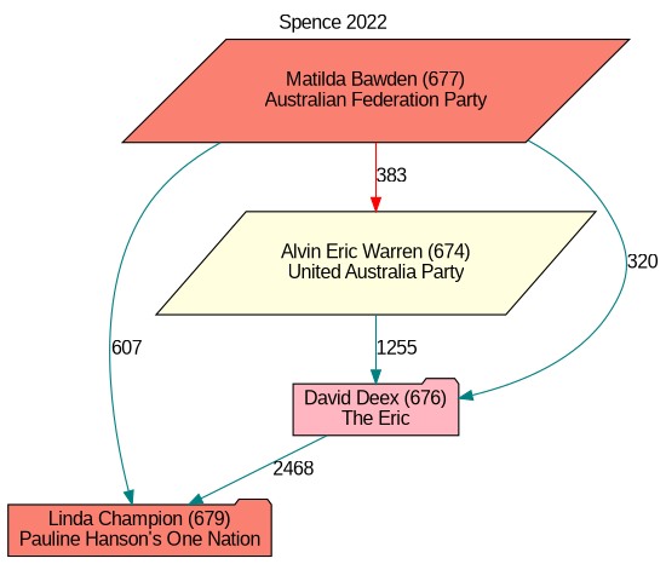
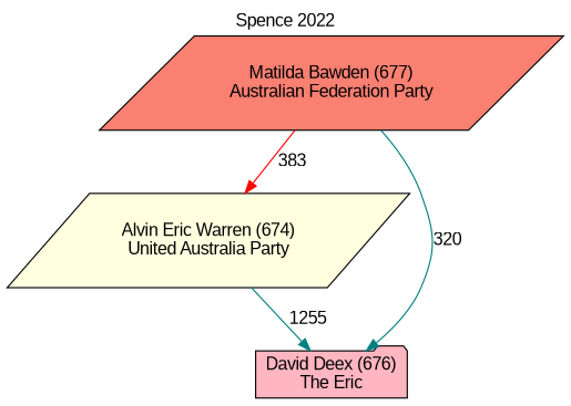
  digraph {
    fontname="Liberation Sans"
    label="Spence 2022"
    labelloc=t
    mclimit=10
    node [fillcolor=salmon fontname="Liberation Sans" shape=folder style=filled]
    edge [color=teal fontname="Liberation Sans"]
-   n1 [label="Linda Champion (679)\nPauline Hanson's One Nation"]
    n2 [label="Matilda Bawden (677)\nAustralian Federation Party" shape=parallelogram]
    n3 [fillcolor=lightyellow label="Alvin Eric Warren (674)\nUnited Australia Party" shape=parallelogram]
    n4 [fillcolor=lightpink label="David Deex (676)\nThe Eric"]
-   n2 -> n1 [label=607]
    n2 -> n3 [color=red label=383]
    n2 -> n4 [label=320]
    n3 -> n4 [label=1255]
-   n4 -> n1 [label=2468]
  }
